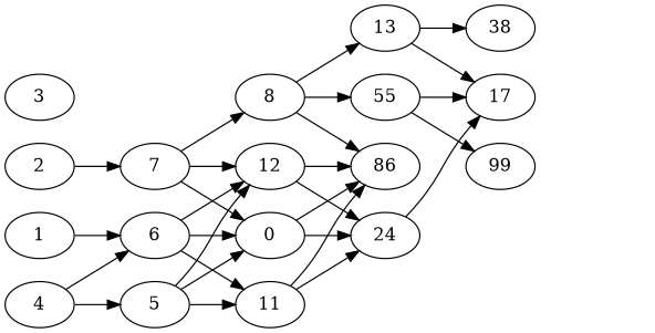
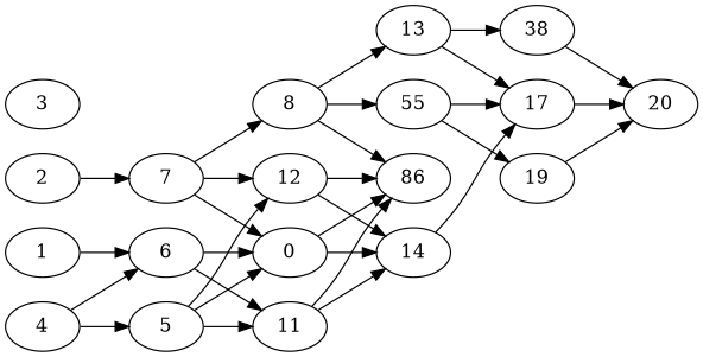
  digraph {
    rankdir=LR
    node [alpha=0.05]
    1 [alpha=0.14 expect_size=29017088]
    6 [alpha=0.03 expect_size=33061888]
    n3 [alpha=0.13 expect_size=26818560 label=0]
    11 [alpha=0.14 expect_size=31921152]
    12 [expect_size=18400256]
    n6 [alpha=0.17 expect_size=44269568 label=86]
-   14 [alpha=0.08 expect_size=43020288 label=24]
+   14 [alpha=0.08 expect_size=43020288]
    2 [alpha=0.06 expect_size=22340608]
    7 [expect_size=49411072]
    8 [alpha=0.07 expect_size=17864704]
    13 [alpha=0.01 expect_size=31643648]
    n12 [alpha=0.11 expect_size=38421504 label=55]
    3 [expect_size=8037376]
    4 [alpha=0.18 expect_size=15262720]
    5 [alpha=0.02 expect_size=52325376]
    17 [expect_size=51521536]
    n17 [alpha=0.18 expect_size=16854016 label=38]
-   19 [alpha=0.04 expect_size=33080320 label=99]
+   19 [alpha=0.04 expect_size=33080320]
+   20 [alpha=0.02 expect_size=16517120]
    1 -> 6
    6 -> n3
    6 -> 11
-   6 -> 12
    n3 -> n6
    n3 -> 14
    11 -> n6
    11 -> 14
    12 -> n6
    12 -> 14
    14 -> 17
    2 -> 7
    7 -> n3
    7 -> 12
    7 -> 8
    8 -> n6
    8 -> 13
    8 -> n12
    13 -> 17
    13 -> n17
    n12 -> 17
    n12 -> 19
    4 -> 6
    4 -> 5
    5 -> n3
    5 -> 11
    5 -> 12
+   17 -> 20
+   n17 -> 20
+   19 -> 20
  }
